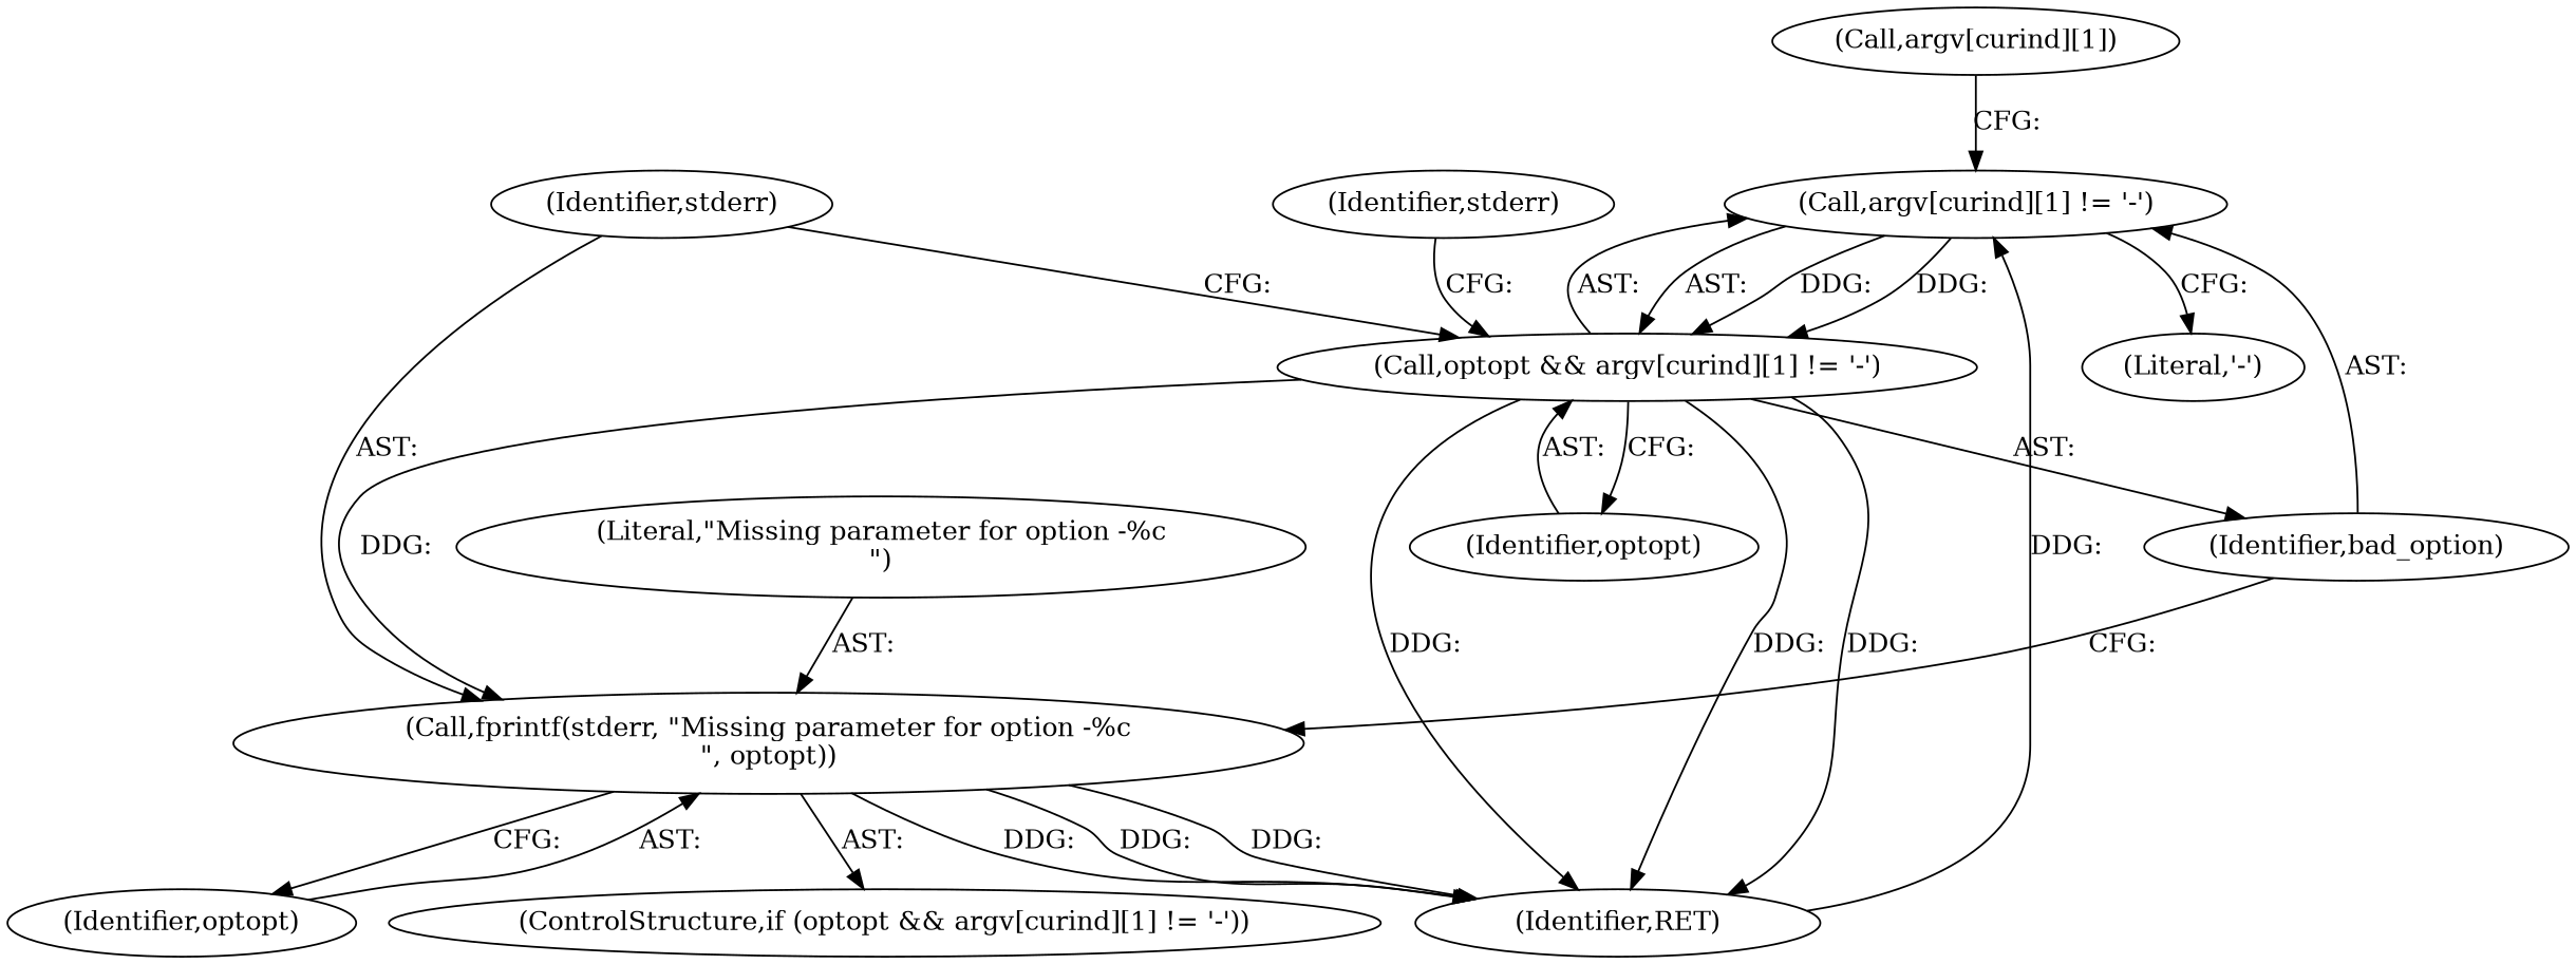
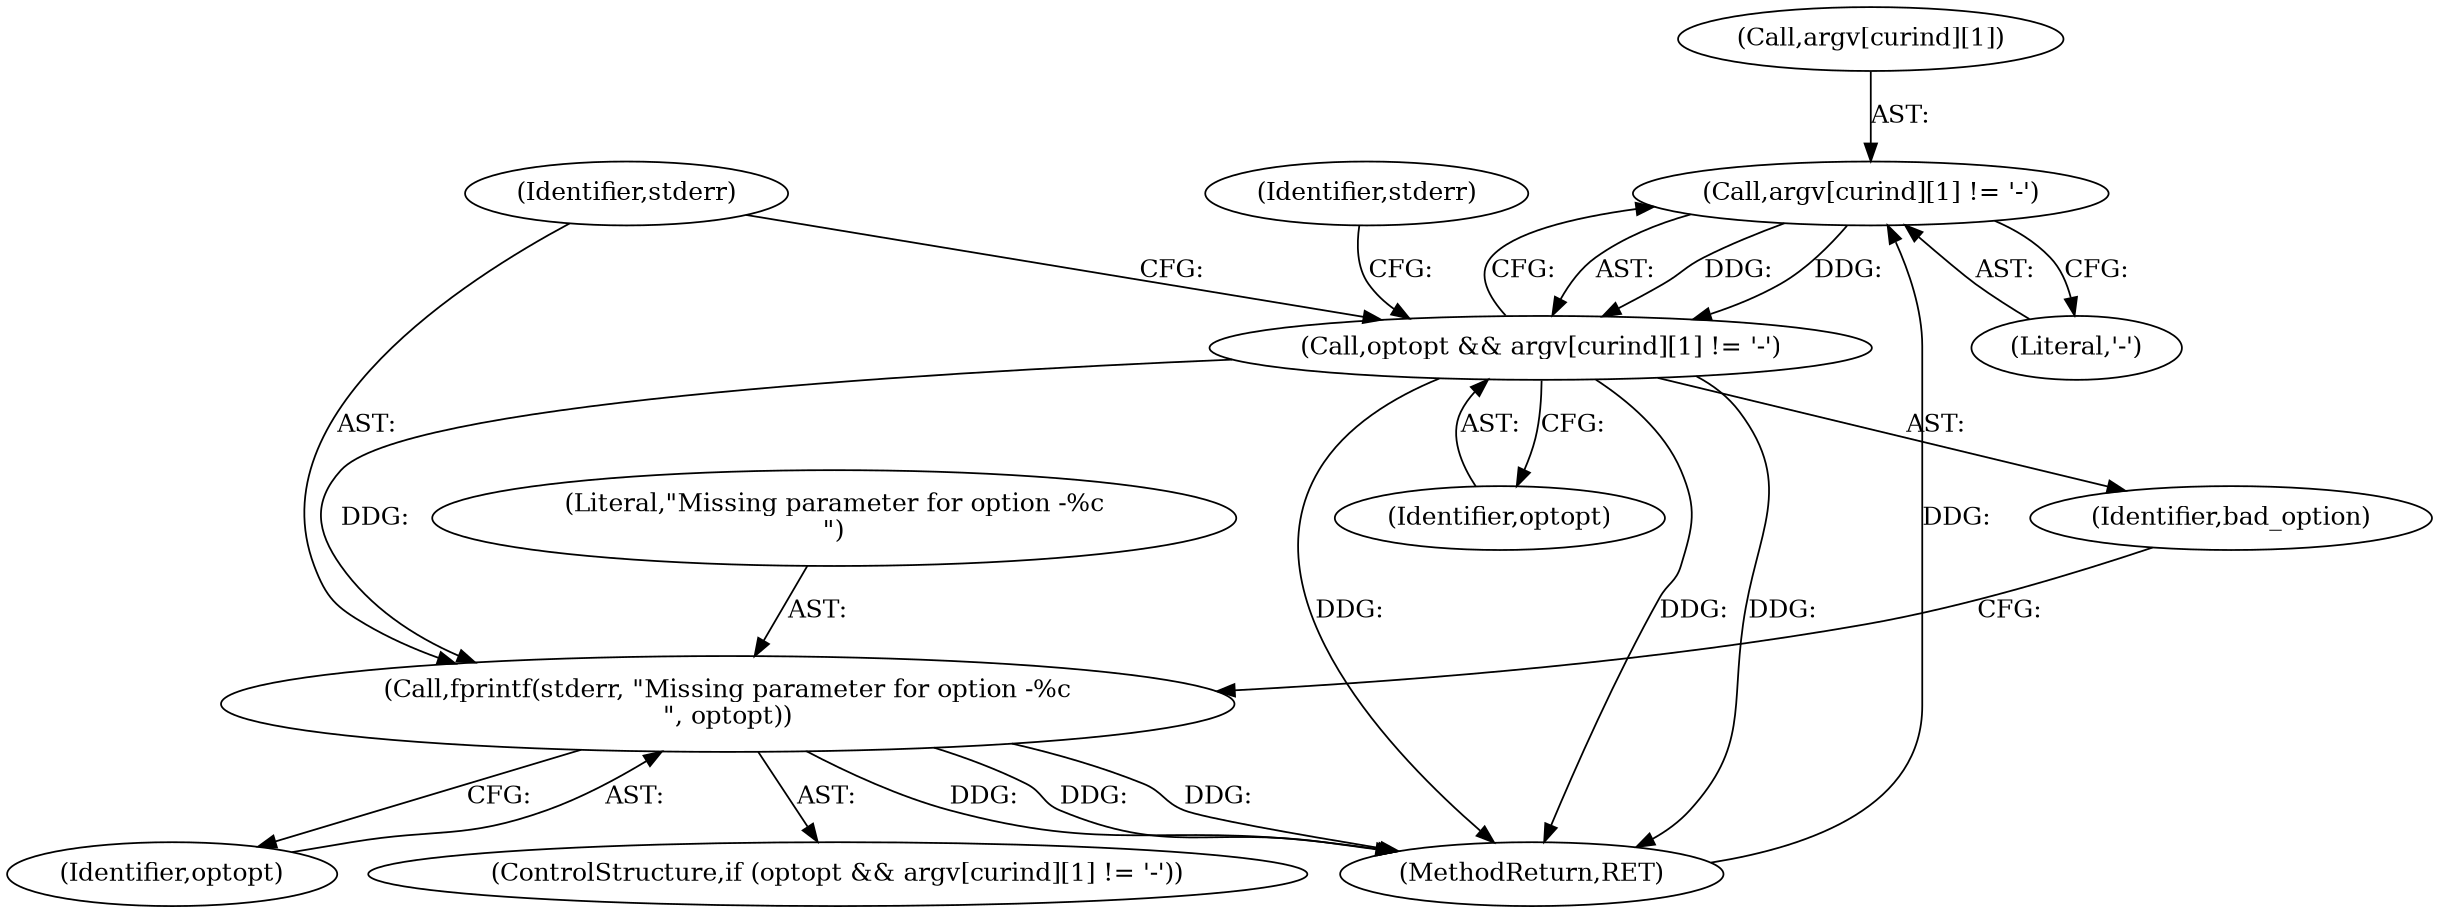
  digraph {
    n1 [label="(Call,argv[curind][1] != '-')"]
    n2 [label="(Call,optopt && argv[curind][1] != '-')"]
    n3 [label="(Literal,'-')"]
-   n4 [label="(Identifier,RET)"]
+   n4 [label="(MethodReturn,RET)"]
    n5 [label="(Call,fprintf(stderr, \"Missing parameter for option -%c\n\", optopt))"]
    n6 [label="(Identifier,optopt)"]
    n7 [label="(Identifier,bad_option)"]
    n8 [label="(ControlStructure,if (optopt && argv[curind][1] != '-'))"]
    n9 [label="(Identifier,optopt)"]
    n10 [label="(Call,argv[curind][1])"]
    n11 [label="(Identifier,stderr)"]
    n12 [label="(Identifier,stderr)"]
    n13 [label="(Literal,\"Missing parameter for option -%c\n\")"]
    n1 -> n2 [label="AST: "]
    n1 -> n2 [label="DDG: "]
    n1 -> n2 [label="DDG: "]
    n1 -> n3 [label="CFG: "]
-   n2 -> n1 [label="AST: "]
+   n2 -> n1 [label="CFG: "]
    n2 -> n4 [label="DDG: "]
    n2 -> n4 [label="DDG: "]
    n2 -> n4 [label="DDG: "]
    n2 -> n5 [label="DDG: "]
    n2 -> n6 [label="CFG: "]
    n2 -> n7 [label="AST: "]
-   n7 -> n1 [label="AST: "]
+   n3 -> n1 [label="AST: "]
    n4 -> n1 [label="DDG: "]
    n5 -> n4 [label="DDG: "]
    n5 -> n4 [label="DDG: "]
    n5 -> n4 [label="DDG: "]
    n5 -> n8 [label="AST: "]
    n5 -> n9 [label="CFG: "]
    n6 -> n2 [label="AST: "]
    n7 -> n5 [label="CFG: "]
    n9 -> n5 [label="AST: "]
-   n10 -> n1 [label="CFG: "]
+   n10 -> n1 [label="AST: "]
    n11 -> n2 [label="CFG: "]
    n12 -> n2 [label="CFG: "]
    n12 -> n5 [label="AST: "]
    n13 -> n5 [label="AST: "]
  }
